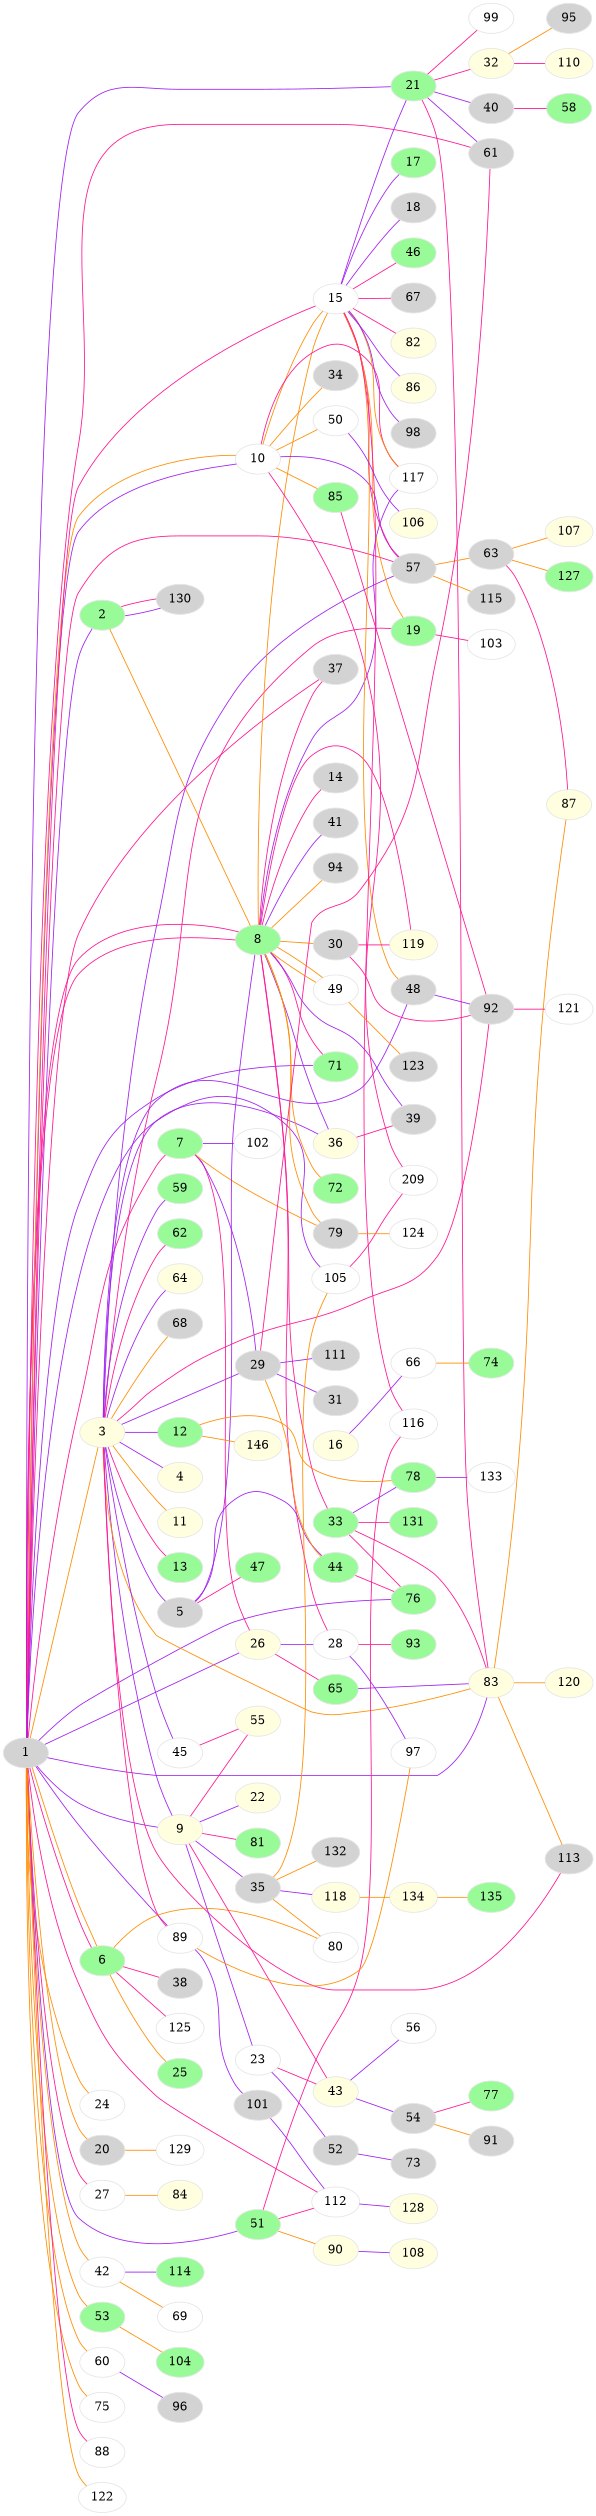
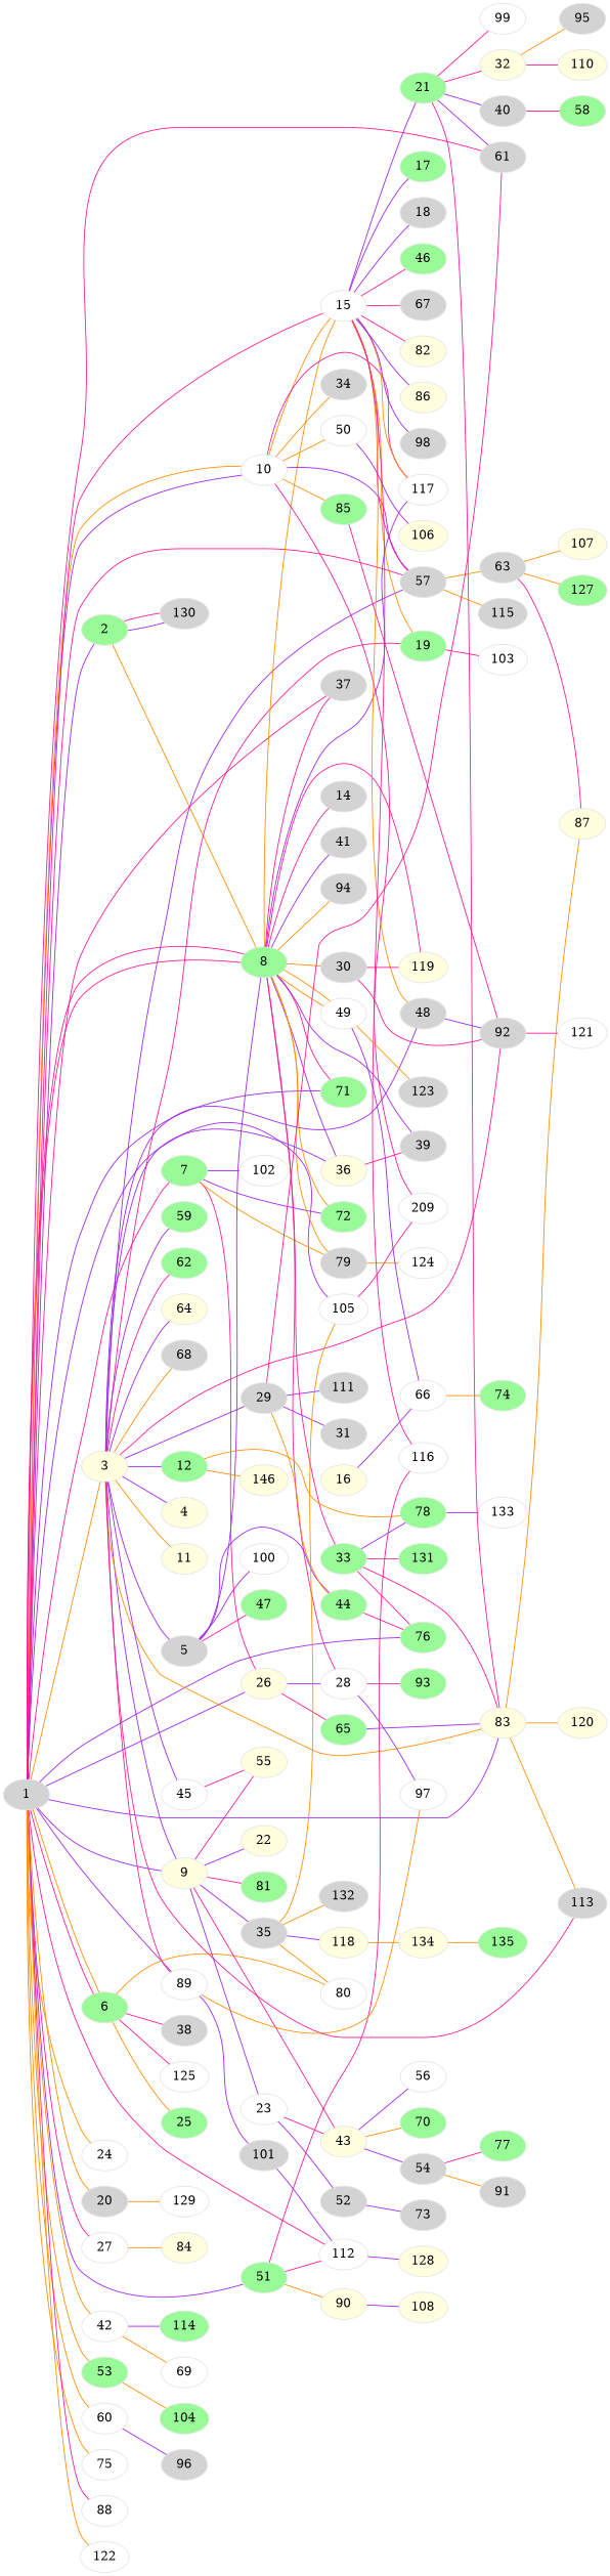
  graph {
    rankdir=LR
    node [color=gray90 fillcolor=lightgrey style=filled]
    edge [color=purple]
    2 [fillcolor=palegreen]
    1
    3 [fillcolor=lightyellow]
    6 [fillcolor=palegreen]
    7 [fillcolor=palegreen]
    8 [fillcolor=palegreen]
    9 [fillcolor=lightyellow]
    10 [fillcolor=white]
    15 [fillcolor=white]
    20
    21 [fillcolor=palegreen]
    24 [fillcolor=white]
    26 [fillcolor=lightyellow]
    27 [fillcolor=white]
    37
    42 [fillcolor=white]
    51 [fillcolor=palegreen]
    53 [fillcolor=palegreen]
    57
    60 [fillcolor=white]
    61
    71 [fillcolor=palegreen]
    75 [fillcolor=white]
    76 [fillcolor=palegreen]
    83 [fillcolor=lightyellow]
    88 [fillcolor=white]
    89 [fillcolor=white]
    105 [fillcolor=white]
    112 [fillcolor=white]
    122 [fillcolor=white]
    130
    4 [fillcolor=lightyellow]
    5
    11 [fillcolor=lightyellow]
    12 [fillcolor=palegreen]
-   13 [fillcolor=palegreen]
    19 [fillcolor=palegreen]
    29
    36 [fillcolor=lightyellow]
    45 [fillcolor=white]
    48
    59 [fillcolor=palegreen]
    62 [fillcolor=palegreen]
    64 [fillcolor=lightyellow]
    68
    92
    113
    25 [fillcolor=palegreen]
    38
    80 [fillcolor=white]
    125 [fillcolor=white]
    79
    102 [fillcolor=white]
    14
    28 [fillcolor=white]
    30
    33 [fillcolor=palegreen]
    39
    41
    49 [fillcolor=white]
    72 [fillcolor=palegreen]
    94
    117 [fillcolor=white]
    119 [fillcolor=lightyellow]
    22 [fillcolor=lightyellow]
    23 [fillcolor=white]
    35
    43 [fillcolor=lightyellow]
    55 [fillcolor=lightyellow]
    81 [fillcolor=palegreen]
    34
    50 [fillcolor=white]
    85 [fillcolor=palegreen]
    n74 [fillcolor=white label=209]
    17 [fillcolor=palegreen]
    18
    46 [fillcolor=palegreen]
    67
    82 [fillcolor=lightyellow]
    86 [fillcolor=lightyellow]
    98
    116 [fillcolor=white]
    129 [fillcolor=white]
    32 [fillcolor=lightyellow]
    40
    99 [fillcolor=white]
    65 [fillcolor=palegreen]
    84 [fillcolor=lightyellow]
    69 [fillcolor=white]
    114 [fillcolor=palegreen]
    90 [fillcolor=lightyellow]
    104 [fillcolor=palegreen]
    63
    115
    96
    87 [fillcolor=lightyellow]
    120 [fillcolor=lightyellow]
    97 [fillcolor=white]
    101
    128 [fillcolor=lightyellow]
    44 [fillcolor=palegreen]
    47 [fillcolor=palegreen]
+   100 [fillcolor=white]
    78 [fillcolor=palegreen]
    n105 [fillcolor=lightyellow label=146]
    103 [fillcolor=white]
    31
    111
    121 [fillcolor=white]
    124 [fillcolor=white]
    93 [fillcolor=palegreen]
    131 [fillcolor=palegreen]
    66 [fillcolor=white]
    123
    16 [fillcolor=lightyellow]
    52
    118 [fillcolor=lightyellow]
    132
    54
    56 [fillcolor=white]
+   70 [fillcolor=palegreen]
    106 [fillcolor=lightyellow]
    133 [fillcolor=white]
    74 [fillcolor=palegreen]
    95
    110 [fillcolor=lightyellow]
    58 [fillcolor=palegreen]
    73
    134 [fillcolor=lightyellow]
    77 [fillcolor=palegreen]
    91
    108 [fillcolor=lightyellow]
    107 [fillcolor=lightyellow]
    127 [fillcolor=palegreen]
    135 [fillcolor=palegreen]
    2 -- 8 [color=darkorange]
    2 -- 130
    2 -- 130 [color=deeppink]
    1 -- 2
    1 -- 3 [color=darkorange]
    1 -- 6 [color=deeppink]
    1 -- 6 [color=darkorange]
    1 -- 7 [color=deeppink]
    1 -- 8 [color=deeppink]
    1 -- 8 [color=deeppink]
    1 -- 9
    1 -- 10
    1 -- 10 [color=darkorange]
    1 -- 15 [color=deeppink]
    1 -- 20 [color=darkorange]
-   1 -- 21
    1 -- 24 [color=darkorange]
    1 -- 26
    1 -- 27 [color=deeppink]
    1 -- 37 [color=deeppink]
    1 -- 42 [color=darkorange]
    1 -- 51
    1 -- 53 [color=darkorange]
    1 -- 57 [color=deeppink]
    1 -- 60 [color=darkorange]
    1 -- 61 [color=deeppink]
    1 -- 71
    1 -- 75 [color=darkorange]
    1 -- 76
    1 -- 83
    1 -- 88 [color=deeppink]
    1 -- 89
    1 -- 105
    1 -- 112 [color=deeppink]
    1 -- 122 [color=darkorange]
    3 -- 9
    3 -- 57
    3 -- 83 [color=darkorange]
    3 -- 89 [color=deeppink]
    3 -- 4
    3 -- 5
    3 -- 11 [color=darkorange]
    3 -- 12
-   3 -- 13 [color=deeppink]
    3 -- 19 [color=deeppink]
    3 -- 29
    3 -- 36
    3 -- 45
    3 -- 48
    3 -- 59
    3 -- 62 [color=deeppink]
    3 -- 64
    3 -- 68 [color=darkorange]
    3 -- 92 [color=deeppink]
    3 -- 113 [color=deeppink]
    6 -- 25 [color=darkorange]
    6 -- 38 [color=deeppink]
    6 -- 80 [color=darkorange]
    6 -- 125 [color=deeppink]
    7 -- 26 [color=deeppink]
-   7 -- 29
+   7 -- 72
    7 -- 79 [color=darkorange]
    7 -- 102
    8 -- 15 [color=darkorange]
    8 -- 37 [color=deeppink]
    8 -- 71 [color=deeppink]
    8 -- 36
    8 -- 79 [color=darkorange]
    8 -- 14 [color=deeppink]
    8 -- 28 [color=deeppink]
    8 -- 30 [color=darkorange]
    8 -- 33 [color=deeppink]
    8 -- 39
    8 -- 41
    8 -- 49 [color=darkorange]
    8 -- 49 [color=darkorange]
    8 -- 72 [color=darkorange]
    8 -- 94 [color=darkorange]
    8 -- 117
    8 -- 119 [color=deeppink]
    9 -- 22
    9 -- 23
    9 -- 35
    9 -- 43 [color=deeppink]
    9 -- 55 [color=deeppink]
    9 -- 81 [color=deeppink]
    10 -- 15 [color=darkorange]
    10 -- 57
    10 -- 117 [color=deeppink]
    10 -- 34 [color=darkorange]
    10 -- 50 [color=darkorange]
    10 -- 85 [color=darkorange]
    10 -- n74 [color=deeppink]
    15 -- 21
    15 -- 57 [color=deeppink]
    15 -- 19 [color=darkorange]
    15 -- 48 [color=darkorange]
    15 -- 117 [color=darkorange]
    15 -- 17
    15 -- 18
    15 -- 46 [color=deeppink]
    15 -- 67 [color=deeppink]
    15 -- 82 [color=deeppink]
    15 -- 86
    15 -- 98
    15 -- 116 [color=deeppink]
    20 -- 129 [color=darkorange]
    21 -- 61
    21 -- 83 [color=deeppink]
    21 -- 32 [color=deeppink]
    21 -- 40
    21 -- 99 [color=deeppink]
    26 -- 28
    26 -- 65 [color=deeppink]
    27 -- 84 [color=darkorange]
    42 -- 69 [color=darkorange]
    42 -- 114
    51 -- 112 [color=deeppink]
    51 -- 116 [color=deeppink]
    51 -- 90 [color=darkorange]
    53 -- 104 [color=darkorange]
    57 -- 63 [color=darkorange]
    57 -- 115 [color=darkorange]
    60 -- 96
    83 -- 113 [color=darkorange]
    83 -- 87 [color=darkorange]
    83 -- 120 [color=darkorange]
    89 -- 97 [color=darkorange]
    89 -- 101
    105 -- n74 [color=deeppink]
    112 -- 128
    5 -- 8
    5 -- 44
    5 -- 47 [color=deeppink]
+   5 -- 100
    12 -- 78 [color=darkorange]
    12 -- n105 [color=darkorange]
    19 -- 103 [color=deeppink]
    29 -- 61 [color=deeppink]
    29 -- 44 [color=darkorange]
    29 -- 31
    29 -- 111
    36 -- 39 [color=deeppink]
    45 -- 55 [color=deeppink]
    48 -- 92
    92 -- 121 [color=deeppink]
    79 -- 124 [color=darkorange]
    28 -- 97
    28 -- 93 [color=deeppink]
    30 -- 92 [color=deeppink]
    30 -- 119 [color=deeppink]
    33 -- 76 [color=deeppink]
    33 -- 83 [color=deeppink]
    33 -- 78
    33 -- 131 [color=deeppink]
+   49 -- 66
    49 -- 123 [color=darkorange]
    23 -- 43 [color=deeppink]
    23 -- 52
    35 -- 105 [color=darkorange]
    35 -- 80 [color=darkorange]
    35 -- 118
    35 -- 132 [color=darkorange]
    43 -- 54
    43 -- 56
+   43 -- 70 [color=darkorange]
    50 -- 106
    85 -- 92 [color=deeppink]
    32 -- 95 [color=darkorange]
    32 -- 110 [color=deeppink]
    40 -- 58 [color=deeppink]
    65 -- 83
    90 -- 108
    63 -- 87 [color=deeppink]
    63 -- 107 [color=darkorange]
    63 -- 127 [color=darkorange]
    101 -- 112
    44 -- 76 [color=deeppink]
    78 -- 133
    66 -- 74 [color=darkorange]
    16 -- 66
    52 -- 73
    118 -- 134 [color=darkorange]
    54 -- 77 [color=deeppink]
    54 -- 91 [color=darkorange]
    134 -- 135 [color=darkorange]
  }
